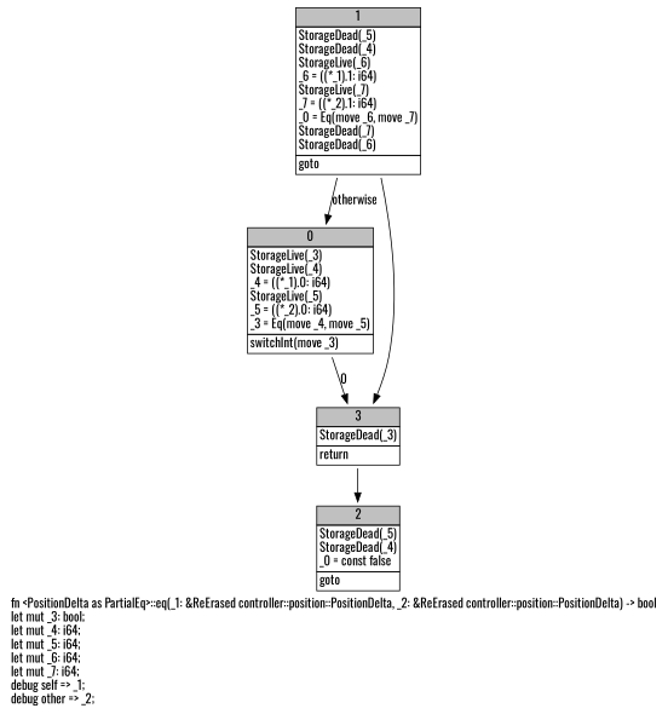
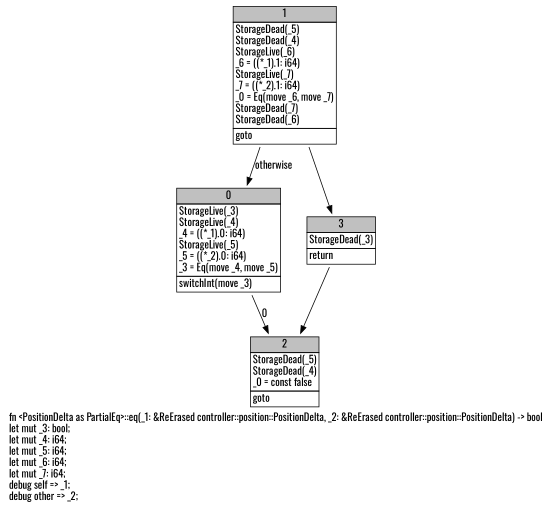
  digraph {
    fontname=Oswald
    label=<fn &lt;PositionDelta as PartialEq&gt;::eq(_1: &amp;ReErased controller::position::PositionDelta, _2: &amp;ReErased controller::position::PositionDelta) -&gt; bool<br align="left"/>let mut _3: bool;<br align="left"/>let mut _4: i64;<br align="left"/>let mut _5: i64;<br align="left"/>let mut _6: i64;<br align="left"/>let mut _7: i64;<br align="left"/>debug self =&gt; _1;<br align="left"/>debug other =&gt; _2;<br align="left"/>>
    node [fontname=Oswald shape=none]
    edge [fontname=Oswald]
    n1 [label=<<table border="0" cellborder="1" cellspacing="0"><tr><td bgcolor="gray" align="center" colspan="1">0</td></tr><tr><td align="left" balign="left">StorageLive(_3)<br/>StorageLive(_4)<br/>_4 = ((*_1).0: i64)<br/>StorageLive(_5)<br/>_5 = ((*_2).0: i64)<br/>_3 = Eq(move _4, move _5)<br/></td></tr><tr><td align="left">switchInt(move _3)</td></tr></table>>]
    n2 [label=<<table border="0" cellborder="1" cellspacing="0"><tr><td bgcolor="gray" align="center" colspan="1">2</td></tr><tr><td align="left" balign="left">StorageDead(_5)<br/>StorageDead(_4)<br/>_0 = const false<br/></td></tr><tr><td align="left">goto</td></tr></table>>]
    n3 [label=<<table border="0" cellborder="1" cellspacing="0"><tr><td bgcolor="gray" align="center" colspan="1">1</td></tr><tr><td align="left" balign="left">StorageDead(_5)<br/>StorageDead(_4)<br/>StorageLive(_6)<br/>_6 = ((*_1).1: i64)<br/>StorageLive(_7)<br/>_7 = ((*_2).1: i64)<br/>_0 = Eq(move _6, move _7)<br/>StorageDead(_7)<br/>StorageDead(_6)<br/></td></tr><tr><td align="left">goto</td></tr></table>>]
    n4 [label=<<table border="0" cellborder="1" cellspacing="0"><tr><td bgcolor="gray" align="center" colspan="1">3</td></tr><tr><td align="left" balign="left">StorageDead(_3)<br/></td></tr><tr><td align="left">return</td></tr></table>>]
-   n1 -> n4 [label=0]
+   n1 -> n2 [label=0]
    n3 -> n1 [label=otherwise]
    n3 -> n4
    n4 -> n2
  }
